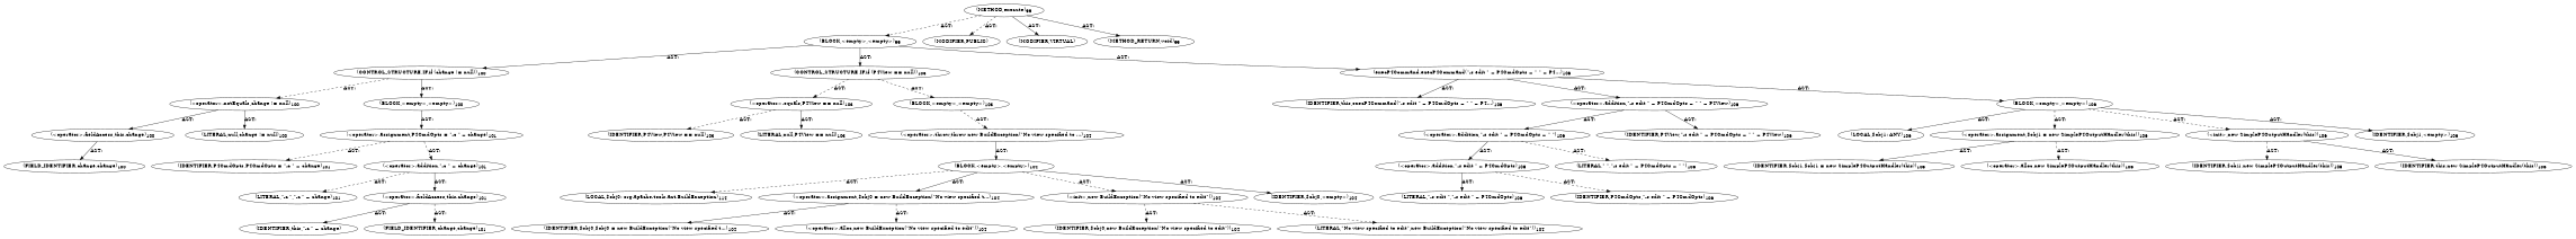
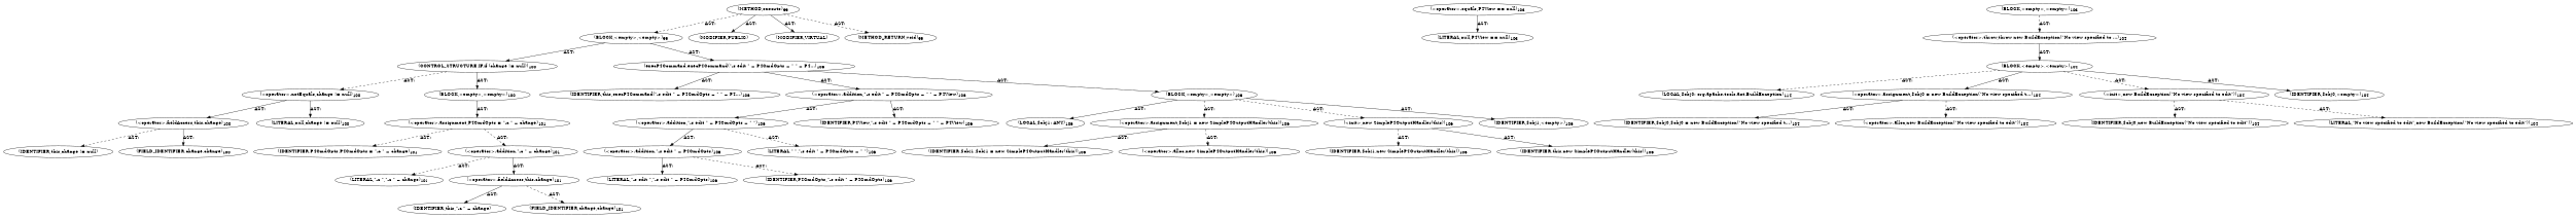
  digraph {
    edge [style=solid]
    n1 [label=<(METHOD,execute)<SUB>99</SUB>>]
    n2 [label=<(BLOCK,&lt;empty&gt;,&lt;empty&gt;)<SUB>99</SUB>>]
    n3 [label=<(MODIFIER,PUBLIC)>]
    n4 [label=<(MODIFIER,VIRTUAL)>]
    n5 [label=<(METHOD_RETURN,void)<SUB>99</SUB>>]
    n6 [label=<(CONTROL_STRUCTURE,IF,if (change != null))<SUB>100</SUB>>]
-   n7 [label=<(CONTROL_STRUCTURE,IF,if (P4View == null))<SUB>103</SUB>>]
    n8 [label=<(execP4Command,execP4Command(&quot;-s edit &quot; + P4CmdOpts + &quot; &quot; + P4...)<SUB>106</SUB>>]
    n9 [label=<(&lt;operator&gt;.notEquals,change != null)<SUB>100</SUB>>]
    n10 [label=<(BLOCK,&lt;empty&gt;,&lt;empty&gt;)<SUB>100</SUB>>]
    n11 [label=<(&lt;operator&gt;.equals,P4View == null)<SUB>103</SUB>>]
    n12 [label=<(BLOCK,&lt;empty&gt;,&lt;empty&gt;)<SUB>103</SUB>>]
    n13 [label=<(IDENTIFIER,this,execP4Command(&quot;-s edit &quot; + P4CmdOpts + &quot; &quot; + P4...)<SUB>106</SUB>>]
    n14 [label=<(&lt;operator&gt;.addition,&quot;-s edit &quot; + P4CmdOpts + &quot; &quot; + P4View)<SUB>106</SUB>>]
    n15 [label=<(BLOCK,&lt;empty&gt;,&lt;empty&gt;)<SUB>106</SUB>>]
    n16 [label=<(&lt;operator&gt;.fieldAccess,this.change)<SUB>100</SUB>>]
    n17 [label=<(LITERAL,null,change != null)<SUB>100</SUB>>]
    n18 [label=<(&lt;operator&gt;.assignment,P4CmdOpts = &quot;-c &quot; + change)<SUB>101</SUB>>]
+   n19 [label=<(IDENTIFIER,this,change != null)>]
    n20 [label=<(FIELD_IDENTIFIER,change,change)<SUB>100</SUB>>]
    n21 [label=<(IDENTIFIER,P4CmdOpts,P4CmdOpts = &quot;-c &quot; + change)<SUB>101</SUB>>]
    n22 [label=<(&lt;operator&gt;.addition,&quot;-c &quot; + change)<SUB>101</SUB>>]
    n23 [label=<(LITERAL,&quot;-c &quot;,&quot;-c &quot; + change)<SUB>101</SUB>>]
    n24 [label=<(&lt;operator&gt;.fieldAccess,this.change)<SUB>101</SUB>>]
    n25 [label=<(IDENTIFIER,this,&quot;-c &quot; + change)>]
    n26 [label=<(FIELD_IDENTIFIER,change,change)<SUB>101</SUB>>]
-   n27 [label=<(IDENTIFIER,P4View,P4View == null)<SUB>103</SUB>>]
    n28 [label=<(LITERAL,null,P4View == null)<SUB>103</SUB>>]
    n29 [label=<(&lt;operator&gt;.throw,throw new BuildException(&quot;No view specified to ...)<SUB>104</SUB>>]
    n30 [label=<(BLOCK,&lt;empty&gt;,&lt;empty&gt;)<SUB>104</SUB>>]
    n31 [label=<(LOCAL,$obj0: org.apache.tools.ant.BuildException)<SUB>114</SUB>>]
    n32 [label=<(&lt;operator&gt;.assignment,$obj0 = new BuildException(&quot;No view specified t...)<SUB>104</SUB>>]
    n33 [label=<(&lt;init&gt;,new BuildException(&quot;No view specified to edit&quot;))<SUB>104</SUB>>]
    n34 [label=<(IDENTIFIER,$obj0,&lt;empty&gt;)<SUB>104</SUB>>]
    n35 [label=<(IDENTIFIER,$obj0,$obj0 = new BuildException(&quot;No view specified t...)<SUB>104</SUB>>]
    n36 [label=<(&lt;operator&gt;.alloc,new BuildException(&quot;No view specified to edit&quot;))<SUB>104</SUB>>]
    n37 [label=<(IDENTIFIER,$obj0,new BuildException(&quot;No view specified to edit&quot;))<SUB>104</SUB>>]
    n38 [label=<(LITERAL,&quot;No view specified to edit&quot;,new BuildException(&quot;No view specified to edit&quot;))<SUB>104</SUB>>]
    n39 [label=<(&lt;operator&gt;.addition,&quot;-s edit &quot; + P4CmdOpts + &quot; &quot;)<SUB>106</SUB>>]
    n40 [label=<(IDENTIFIER,P4View,&quot;-s edit &quot; + P4CmdOpts + &quot; &quot; + P4View)<SUB>106</SUB>>]
    n41 [label=<(LOCAL,$obj1: ANY)<SUB>106</SUB>>]
    n42 [label=<(&lt;operator&gt;.assignment,$obj1 = new SimpleP4OutputHandler(this))<SUB>106</SUB>>]
    n43 [label=<(&lt;init&gt;,new SimpleP4OutputHandler(this))<SUB>106</SUB>>]
    n44 [label=<(IDENTIFIER,$obj1,&lt;empty&gt;)<SUB>106</SUB>>]
    n45 [label=<(&lt;operator&gt;.addition,&quot;-s edit &quot; + P4CmdOpts)<SUB>106</SUB>>]
    n46 [label=<(LITERAL,&quot; &quot;,&quot;-s edit &quot; + P4CmdOpts + &quot; &quot;)<SUB>106</SUB>>]
    n47 [label=<(LITERAL,&quot;-s edit &quot;,&quot;-s edit &quot; + P4CmdOpts)<SUB>106</SUB>>]
    n48 [label=<(IDENTIFIER,P4CmdOpts,&quot;-s edit &quot; + P4CmdOpts)<SUB>106</SUB>>]
    n49 [label=<(IDENTIFIER,$obj1,$obj1 = new SimpleP4OutputHandler(this))<SUB>106</SUB>>]
    n50 [label=<(&lt;operator&gt;.alloc,new SimpleP4OutputHandler(this))<SUB>106</SUB>>]
    n51 [label=<(IDENTIFIER,$obj1,new SimpleP4OutputHandler(this))<SUB>106</SUB>>]
    n52 [label=<(IDENTIFIER,this,new SimpleP4OutputHandler(this))<SUB>106</SUB>>]
    n1 -> n2 [label="AST: " style=dashed]
-   n1 -> n3 [label="AST: " style=dashed]
+   n1 -> n3 [label="AST: "]
    n1 -> n4 [label="AST: "]
-   n1 -> n5 [label="AST: "]
+   n1 -> n5 [label="AST: " style=dashed]
    n2 -> n6 [label="AST: "]
-   n2 -> n7 [label="AST: "]
    n2 -> n8 [label="AST: "]
    n6 -> n9 [label="AST: " style=dashed]
    n6 -> n10 [label="AST: "]
-   n7 -> n11 [label="AST: " style=dashed]
-   n7 -> n12 [label="AST: " style=dashed]
    n8 -> n13 [label="AST: "]
    n8 -> n14 [label="AST: "]
    n8 -> n15 [label="AST: "]
    n9 -> n16 [label="AST: "]
    n9 -> n17 [label="AST: "]
    n10 -> n18 [label="AST: "]
-   n11 -> n27 [label="AST: " style=dashed]
    n11 -> n28 [label="AST: "]
    n12 -> n29 [label="AST: " style=dashed]
    n14 -> n39 [label="AST: "]
    n14 -> n40 [label="AST: "]
    n15 -> n41 [label="AST: "]
    n15 -> n42 [label="AST: " style=dashed]
    n15 -> n43 [label="AST: " style=dashed]
    n15 -> n44 [label="AST: "]
+   n16 -> n19 [label="AST: " style=dashed]
    n16 -> n20 [label="AST: "]
    n18 -> n21 [label="AST: " style=dashed]
    n18 -> n22 [label="AST: " style=dashed]
    n22 -> n23 [label="AST: " style=dashed]
    n22 -> n24 [label="AST: "]
    n24 -> n25 [label="AST: "]
    n24 -> n26 [label="AST: " style=dashed]
    n29 -> n30 [label="AST: "]
    n30 -> n31 [label="AST: " style=dashed]
    n30 -> n32 [label="AST: "]
    n30 -> n33 [label="AST: " style=dashed]
    n30 -> n34 [label="AST: "]
    n32 -> n35 [label="AST: "]
    n32 -> n36 [label="AST: " style=dashed]
    n33 -> n37 [label="AST: " style=dashed]
    n33 -> n38 [label="AST: " style=dashed]
    n39 -> n45 [label="AST: "]
    n39 -> n46 [label="AST: " style=dashed]
    n42 -> n49 [label="AST: "]
    n42 -> n50 [label="AST: " style=dashed]
    n43 -> n51 [label="AST: " style=dashed]
    n43 -> n52 [label="AST: "]
    n45 -> n47 [label="AST: "]
    n45 -> n48 [label="AST: " style=dashed]
  }
